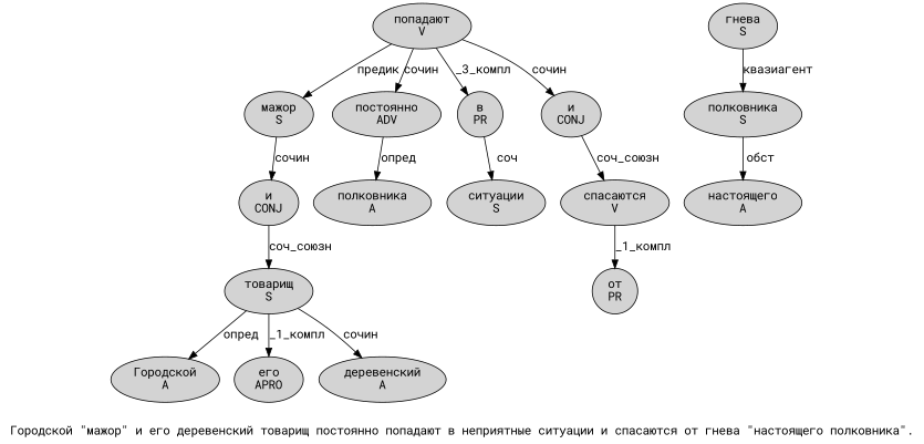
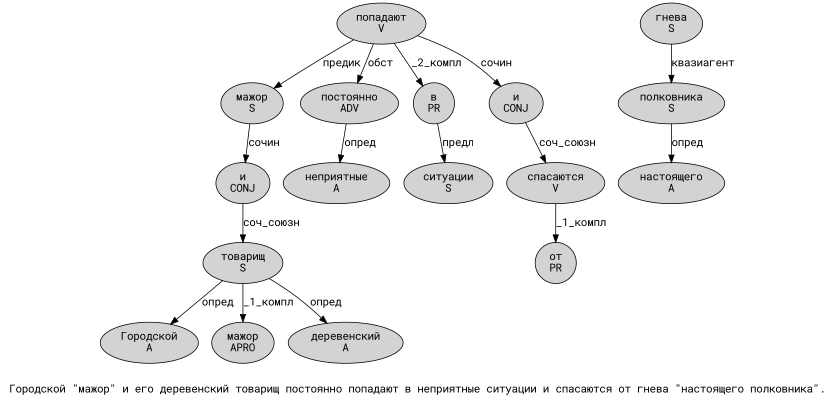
  digraph {
    fontname="Roboto Mono"
    label="Городской \"мажор\" и его деревенский товарищ постоянно попадают в неприятные ситуации и спасаются от гнева \"настоящего полковника\"."
    node [fillcolor=lightgray fontname="Roboto Mono" penwidth=1 shape=ellipse style=filled]
    edge [fontname="Roboto Mono"]
    n1 [label="Городской\nA"]
    n2 [label="мажор\nS"]
    n3 [label="и\nCONJ"]
    n4 [label="товарищ\nS"]
-   n5 [label="его\nAPRO"]
+   n5 [label="мажор\nAPRO"]
    n6 [label="деревенский\nA"]
    n7 [label="постоянно\nADV"]
-   n8 [label="полковника\nA"]
+   n8 [label="неприятные\nA"]
    n9 [label="попадают\nV"]
    n10 [label="в\nPR"]
    n11 [label="и\nCONJ"]
    n12 [label="ситуации\nS"]
    n13 [label="спасаются\nV"]
    n14 [label="от\nPR"]
    n15 [label="гнева\nS"]
    n16 [label="полковника\nS"]
    n17 [label="настоящего\nA"]
    n2 -> n3 [label="сочин"]
    n3 -> n4 [label="соч_союзн"]
    n4 -> n1 [label="опред"]
    n4 -> n5 [label="_1_компл"]
-   n4 -> n6 [label="сочин"]
+   n4 -> n6 [label="опред"]
    n7 -> n8 [label="опред"]
    n9 -> n2 [label="предик"]
-   n9 -> n7 [label="сочин"]
-   n9 -> n10 [label="_3_компл"]
+   n9 -> n7 [label="обст"]
+   n9 -> n10 [label="_2_компл"]
    n9 -> n11 [label="сочин"]
-   n10 -> n12 [label="соч"]
+   n10 -> n12 [label="предл"]
    n11 -> n13 [label="соч_союзн"]
    n13 -> n14 [label="_1_компл"]
    n15 -> n16 [label="квазиагент"]
-   n16 -> n17 [label="обст"]
+   n16 -> n17 [label="опред"]
  }
